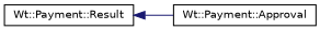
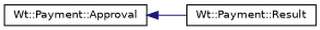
  digraph {
    rankdir=LR
    node [color=black fillcolor=white fontname=Helvetica fontsize=10 shape=record style=filled]
    n1 [height=0.2 label="Wt::Payment::Result" width=0.4]
    n2 [height=0.2 label="Wt::Payment::Approval" width=0.4]
-   n1 -> n2 [color=midnightblue dir=back fontname=Helvetica fontsize=10 labelfontname=Helvetica labelfontsize=10 style=solid]
+   n2 -> n1 [color=midnightblue dir=back fontname=Helvetica fontsize=10 labelfontname=Helvetica labelfontsize=10 style=solid]
  }
